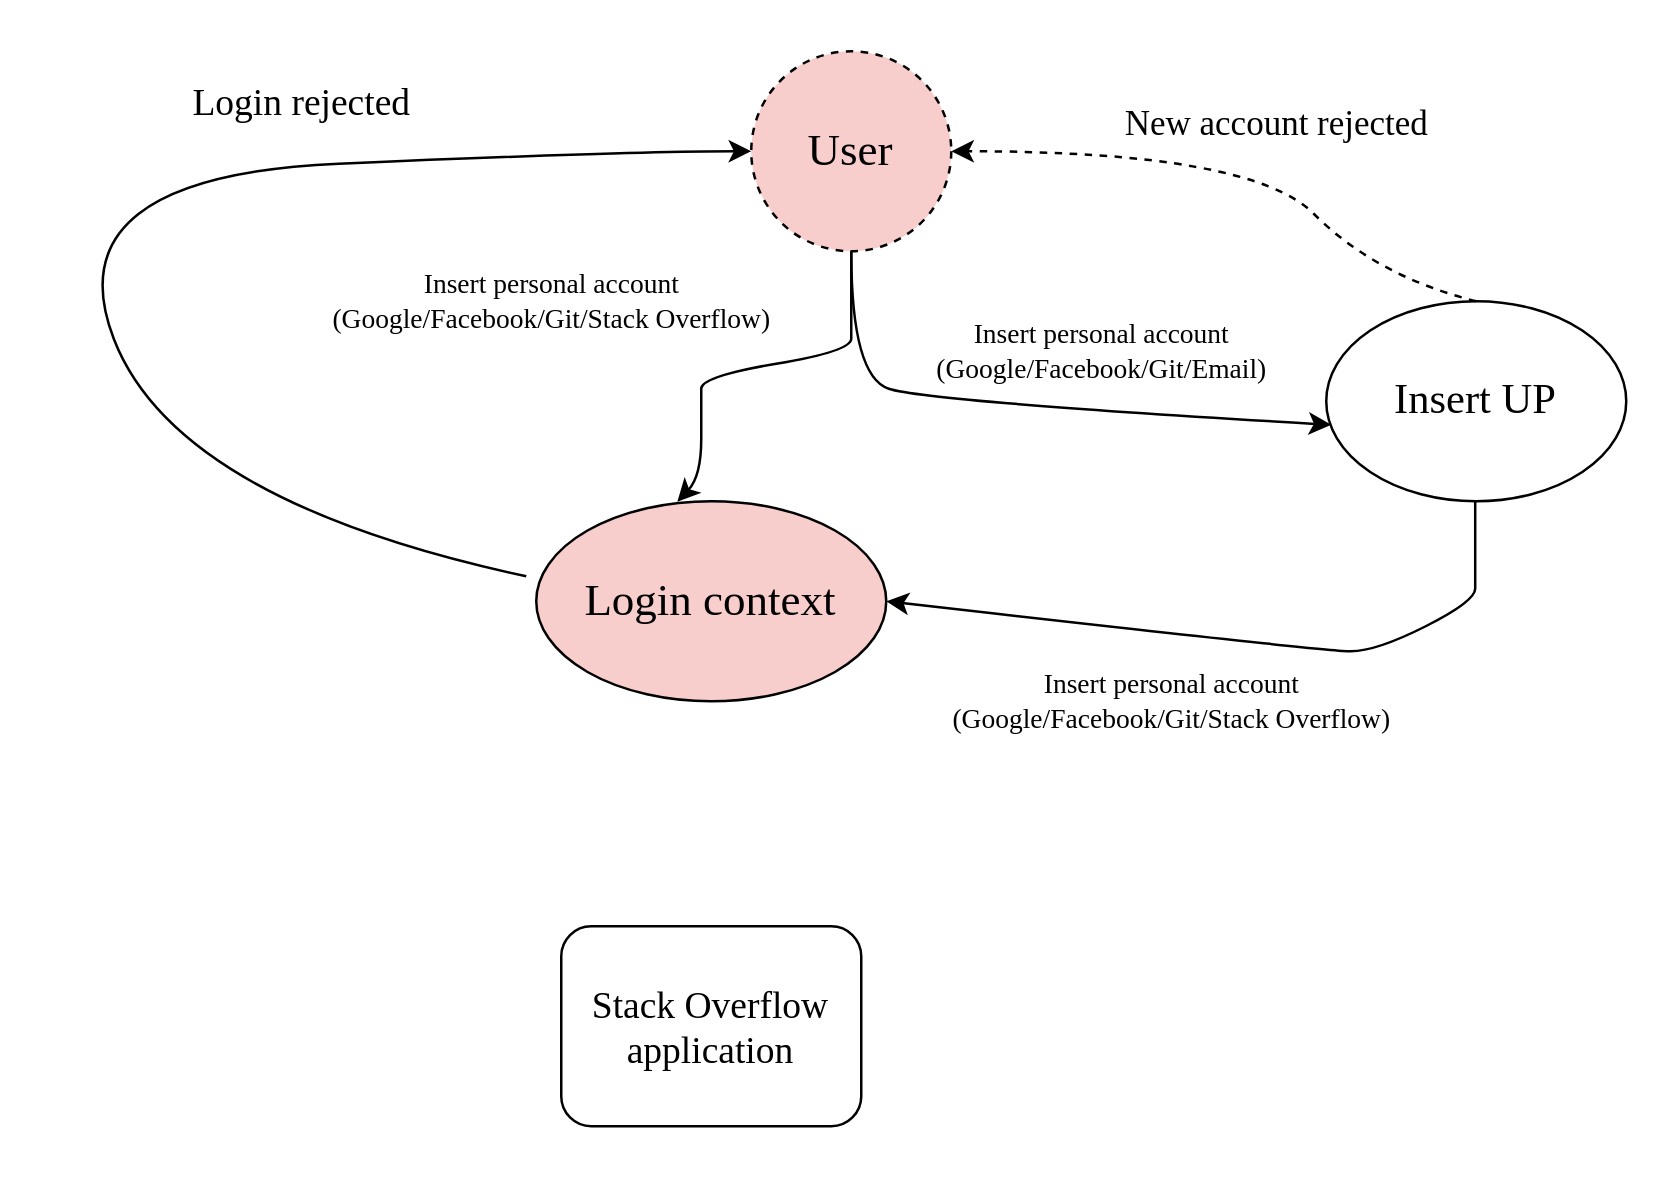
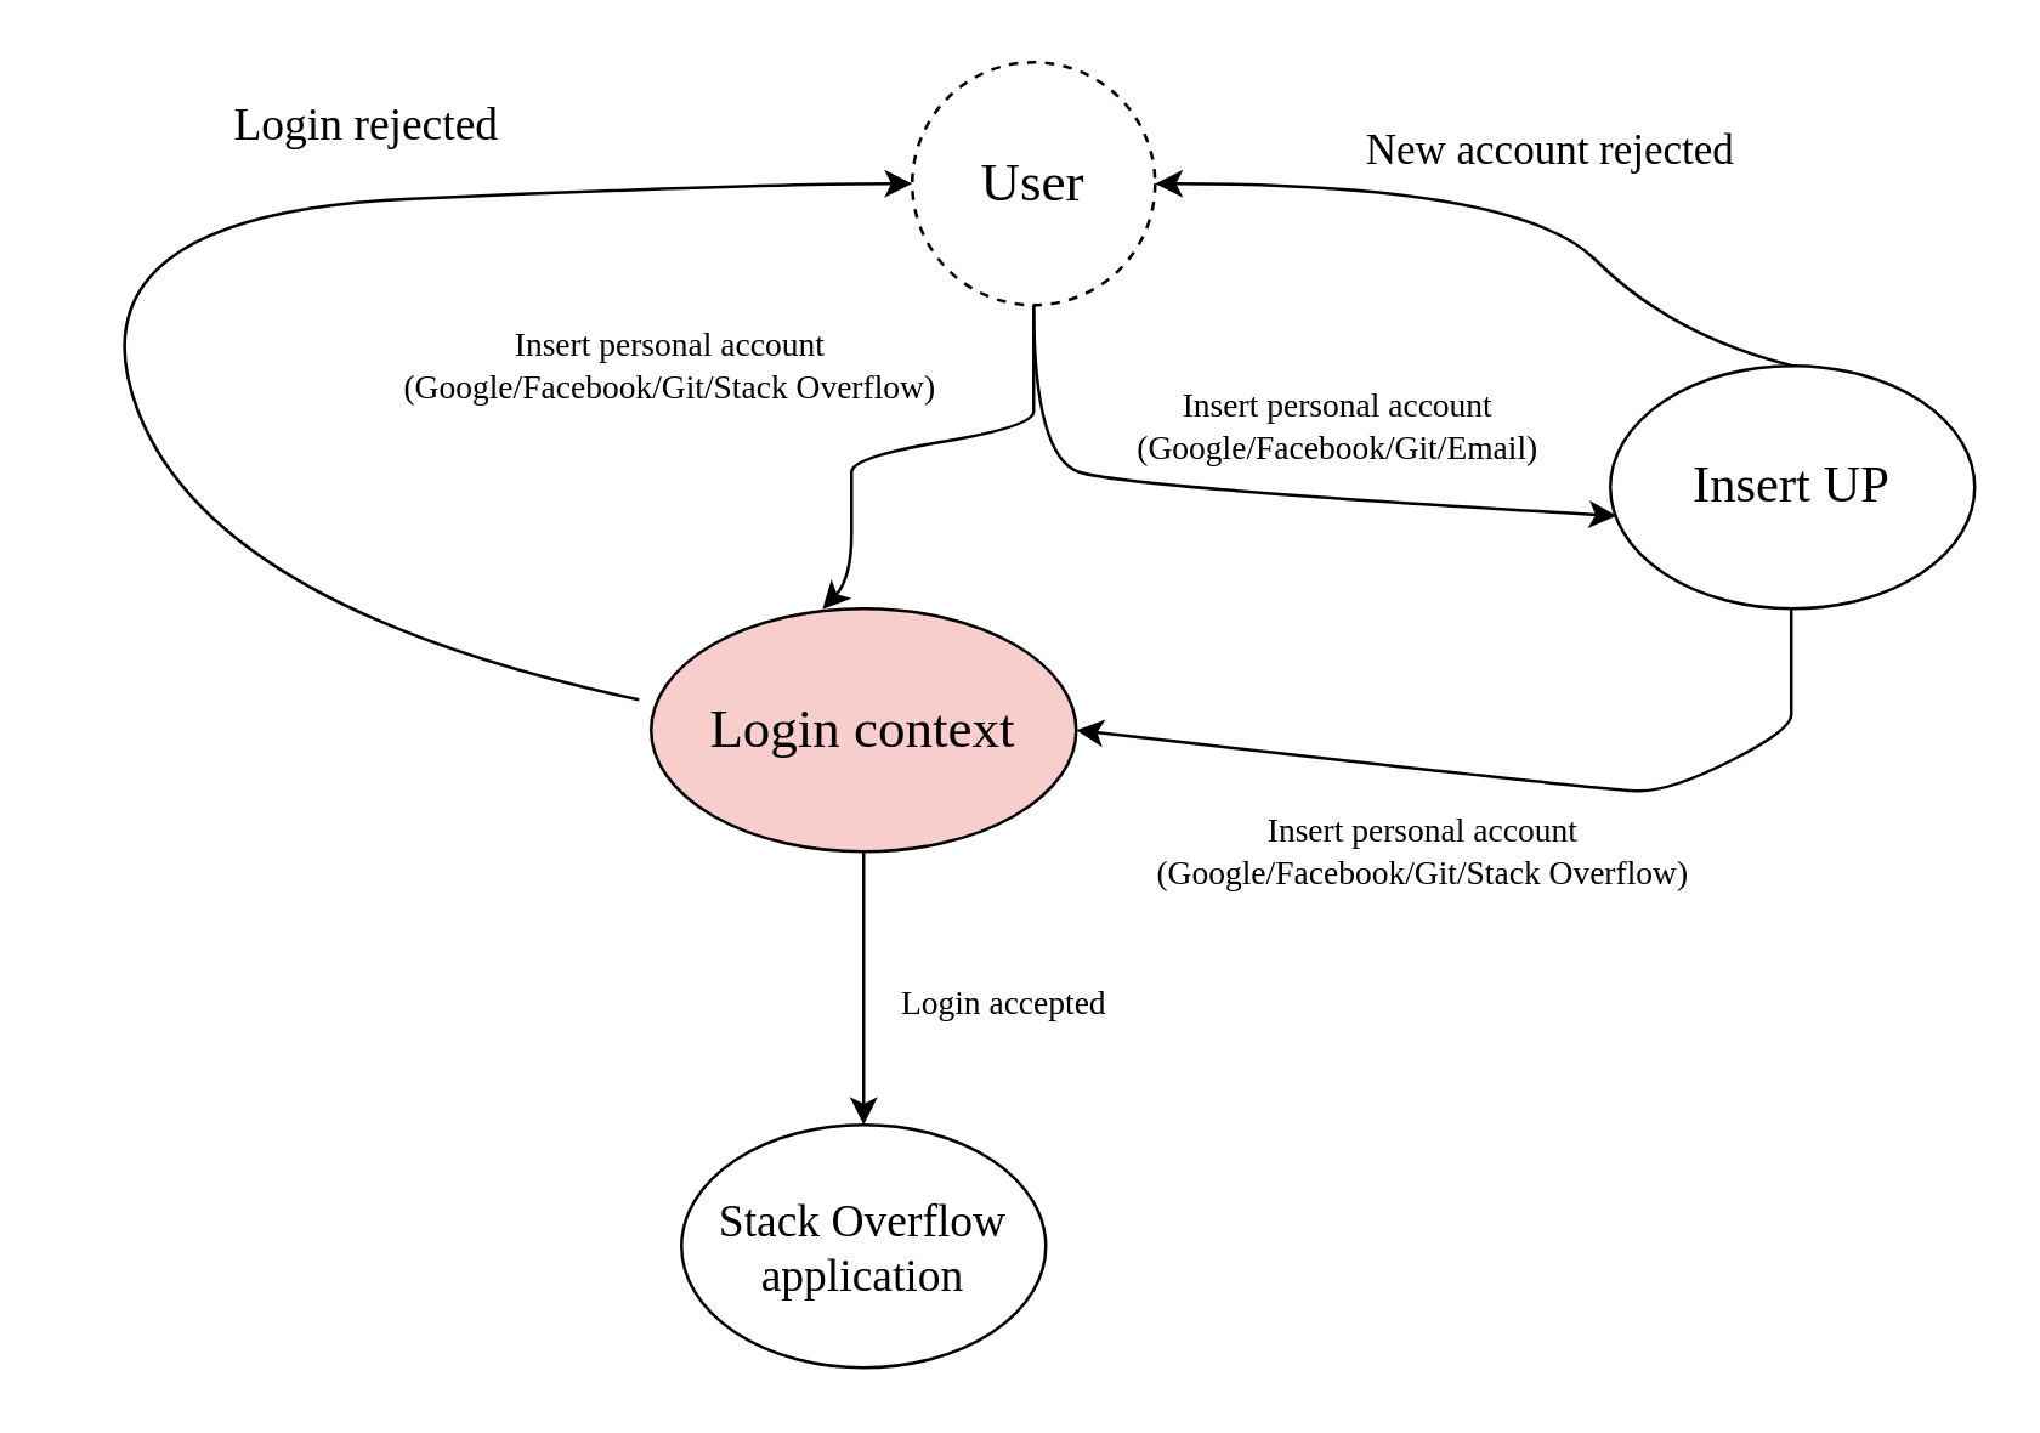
  <mxCell id="0" />
  <mxCell id="1" parent="0" />
  <mxCell id="2" value="&lt;font face=&quot;Comic Sans MS&quot; style=&quot;font-size: 18px&quot;&gt;Login context&lt;/font&gt;" style="ellipse;whiteSpace=wrap;html=1;fillColor=#f8cecc;" vertex="1" parent="1"><mxGeometry x="214" y="200" width="140" height="80" as="geometry" /></mxCell>
- <mxCell id="3" value="&lt;font face=&quot;Comic Sans MS&quot; style=&quot;font-size: 18px&quot;&gt;User&lt;/font&gt;" style="ellipse;whiteSpace=wrap;html=1;aspect=fixed;dashed=1;fillColor=#f8cecc;" vertex="1" parent="1"><mxGeometry x="300" y="20" width="80" height="80" as="geometry" /></mxCell>
+ <mxCell id="3" value="&lt;font face=&quot;Comic Sans MS&quot; style=&quot;font-size: 18px&quot;&gt;User&lt;/font&gt;" style="ellipse;whiteSpace=wrap;html=1;aspect=fixed;dashed=1;" vertex="1" parent="1"><mxGeometry x="300" y="20" width="80" height="80" as="geometry" /></mxCell>
  <mxCell id="4" value="Insert personal account&lt;br&gt;(Google/Facebook/Git/Stack Overflow)" style="curved=1;endArrow=classic;html=1;entryX=0.403;entryY=0.003;entryDx=0;entryDy=0;exitX=0.5;exitY=1;exitDx=0;exitDy=0;fontFamily=Comic Sans MS;entryPerimeter=0;" edge="1" parent="1"><mxGeometry x="0.302" y="-67" width="50" height="50" relative="1" as="geometry"><mxPoint x="340" y="100" as="sourcePoint" /><mxPoint x="270.42" y="200.24" as="targetPoint" /><Array as="points"><mxPoint x="340" y="110" /><mxPoint x="340" y="130" /><mxPoint x="340" y="140" /><mxPoint x="280" y="150" /><mxPoint x="280" y="160" /><mxPoint x="280" y="190" /></Array><mxPoint x="7" y="-30" as="offset" /></mxGeometry></mxCell>
  <mxCell id="5" value="Insert personal account&lt;br&gt;(Google/Facebook/Git/Email)" style="curved=1;endArrow=classic;html=1;fontFamily=Comic Sans MS;entryX=0.017;entryY=0.618;entryDx=0;entryDy=0;entryPerimeter=0;" edge="1" parent="1" target="6"><mxGeometry x="0.233" y="24" width="50" height="50" relative="1" as="geometry"><mxPoint x="340" y="100" as="sourcePoint" /><mxPoint x="470" y="160" as="targetPoint" /><Array as="points"><mxPoint x="340" y="150" /><mxPoint x="370" y="160" /></Array><mxPoint as="offset" /></mxGeometry></mxCell>
  <mxCell id="6" value="&lt;font style=&quot;font-size: 17px&quot;&gt;Insert UP&lt;/font&gt;" style="ellipse;whiteSpace=wrap;html=1;fontFamily=Comic Sans MS;" vertex="1" parent="1"><mxGeometry x="530" y="120" width="120" height="80" as="geometry" /></mxCell>
  <mxCell id="7" value="Insert personal account&lt;br&gt;(Google/Facebook/Git/Stack Overflow)" style="curved=1;endArrow=classic;html=1;entryX=1;entryY=0.5;entryDx=0;entryDy=0;exitX=0.5;exitY=1;exitDx=0;exitDy=0;fontFamily=Comic Sans MS;" edge="1" parent="1" target="2"><mxGeometry x="0.167" y="27" width="50" height="50" relative="1" as="geometry"><mxPoint x="589.58" y="200" as="sourcePoint" /><mxPoint x="520" y="300.24" as="targetPoint" /><Array as="points"><mxPoint x="589.58" y="210" /><mxPoint x="589.58" y="230" /><mxPoint x="589.58" y="240" /><mxPoint x="550" y="260" /><mxPoint x="529.58" y="260" /></Array><mxPoint as="offset" /></mxGeometry></mxCell>
- <mxCell id="8" value="&lt;span style=&quot;font-size: 14px&quot;&gt;New account rejected&lt;/span&gt;" style="curved=1;endArrow=classic;html=1;fontFamily=Comic Sans MS;entryX=1;entryY=0.5;entryDx=0;entryDy=0;exitX=0.5;exitY=0;exitDx=0;exitDy=0;dashed=1;" edge="1" parent="1" source="6" target="3"><mxGeometry x="-0.035" y="-14" width="50" height="50" relative="1" as="geometry"><mxPoint x="500" y="110" as="sourcePoint" /><mxPoint x="550" y="60" as="targetPoint" /><Array as="points"><mxPoint x="550" y="110" /><mxPoint x="500" y="60" /></Array><mxPoint x="10" y="4" as="offset" /></mxGeometry></mxCell>
+ <mxCell id="8" value="&lt;span style=&quot;font-size: 14px&quot;&gt;New account rejected&lt;/span&gt;" style="curved=1;endArrow=classic;html=1;fontFamily=Comic Sans MS;entryX=1;entryY=0.5;entryDx=0;entryDy=0;exitX=0.5;exitY=0;exitDx=0;exitDy=0;" edge="1" parent="1" source="6" target="3"><mxGeometry x="-0.035" y="-14" width="50" height="50" relative="1" as="geometry"><mxPoint x="500" y="110" as="sourcePoint" /><mxPoint x="550" y="60" as="targetPoint" /><Array as="points"><mxPoint x="550" y="110" /><mxPoint x="500" y="60" /></Array><mxPoint x="10" y="4" as="offset" /></mxGeometry></mxCell>
  <mxCell id="9" value="&lt;font style=&quot;font-size: 15px&quot;&gt;Login rejected&lt;/font&gt;" style="curved=1;endArrow=classic;html=1;fontFamily=Comic Sans MS;" edge="1" parent="1"><mxGeometry x="0.364" y="26" width="50" height="50" relative="1" as="geometry"><mxPoint x="210" y="230" as="sourcePoint" /><mxPoint x="300" y="60" as="targetPoint" /><Array as="points"><mxPoint x="70" y="200" /><mxPoint x="20" y="70" /><mxPoint x="250" y="60" /></Array><mxPoint as="offset" /></mxGeometry></mxCell>
- <mxCell id="10" value="&lt;font style=&quot;font-size: 15px&quot;&gt;Stack Overflow application&lt;/font&gt;" style="whiteSpace=wrap;html=1;fontFamily=Comic Sans MS;rounded=1;" vertex="1" parent="1"><mxGeometry x="224" y="370" width="120" height="80" as="geometry" /></mxCell>
+ <mxCell id="10" value="&lt;font style=&quot;font-size: 15px&quot;&gt;Stack Overflow application&lt;/font&gt;" style="ellipse;whiteSpace=wrap;html=1;fontFamily=Comic Sans MS;" vertex="1" parent="1"><mxGeometry x="224" y="370" width="120" height="80" as="geometry" /></mxCell>
+ <mxCell id="11" value="Login accepted" style="endArrow=classic;html=1;fontFamily=Comic Sans MS;entryX=0.5;entryY=0;entryDx=0;entryDy=0;exitX=0.5;exitY=1;exitDx=0;exitDy=0;" edge="1" parent="1" source="2" target="10"><mxGeometry x="0.111" y="46" width="50" height="50" relative="1" as="geometry"><mxPoint x="259" y="350" as="sourcePoint" /><mxPoint x="309" y="300" as="targetPoint" /><mxPoint as="offset" /></mxGeometry></mxCell>
